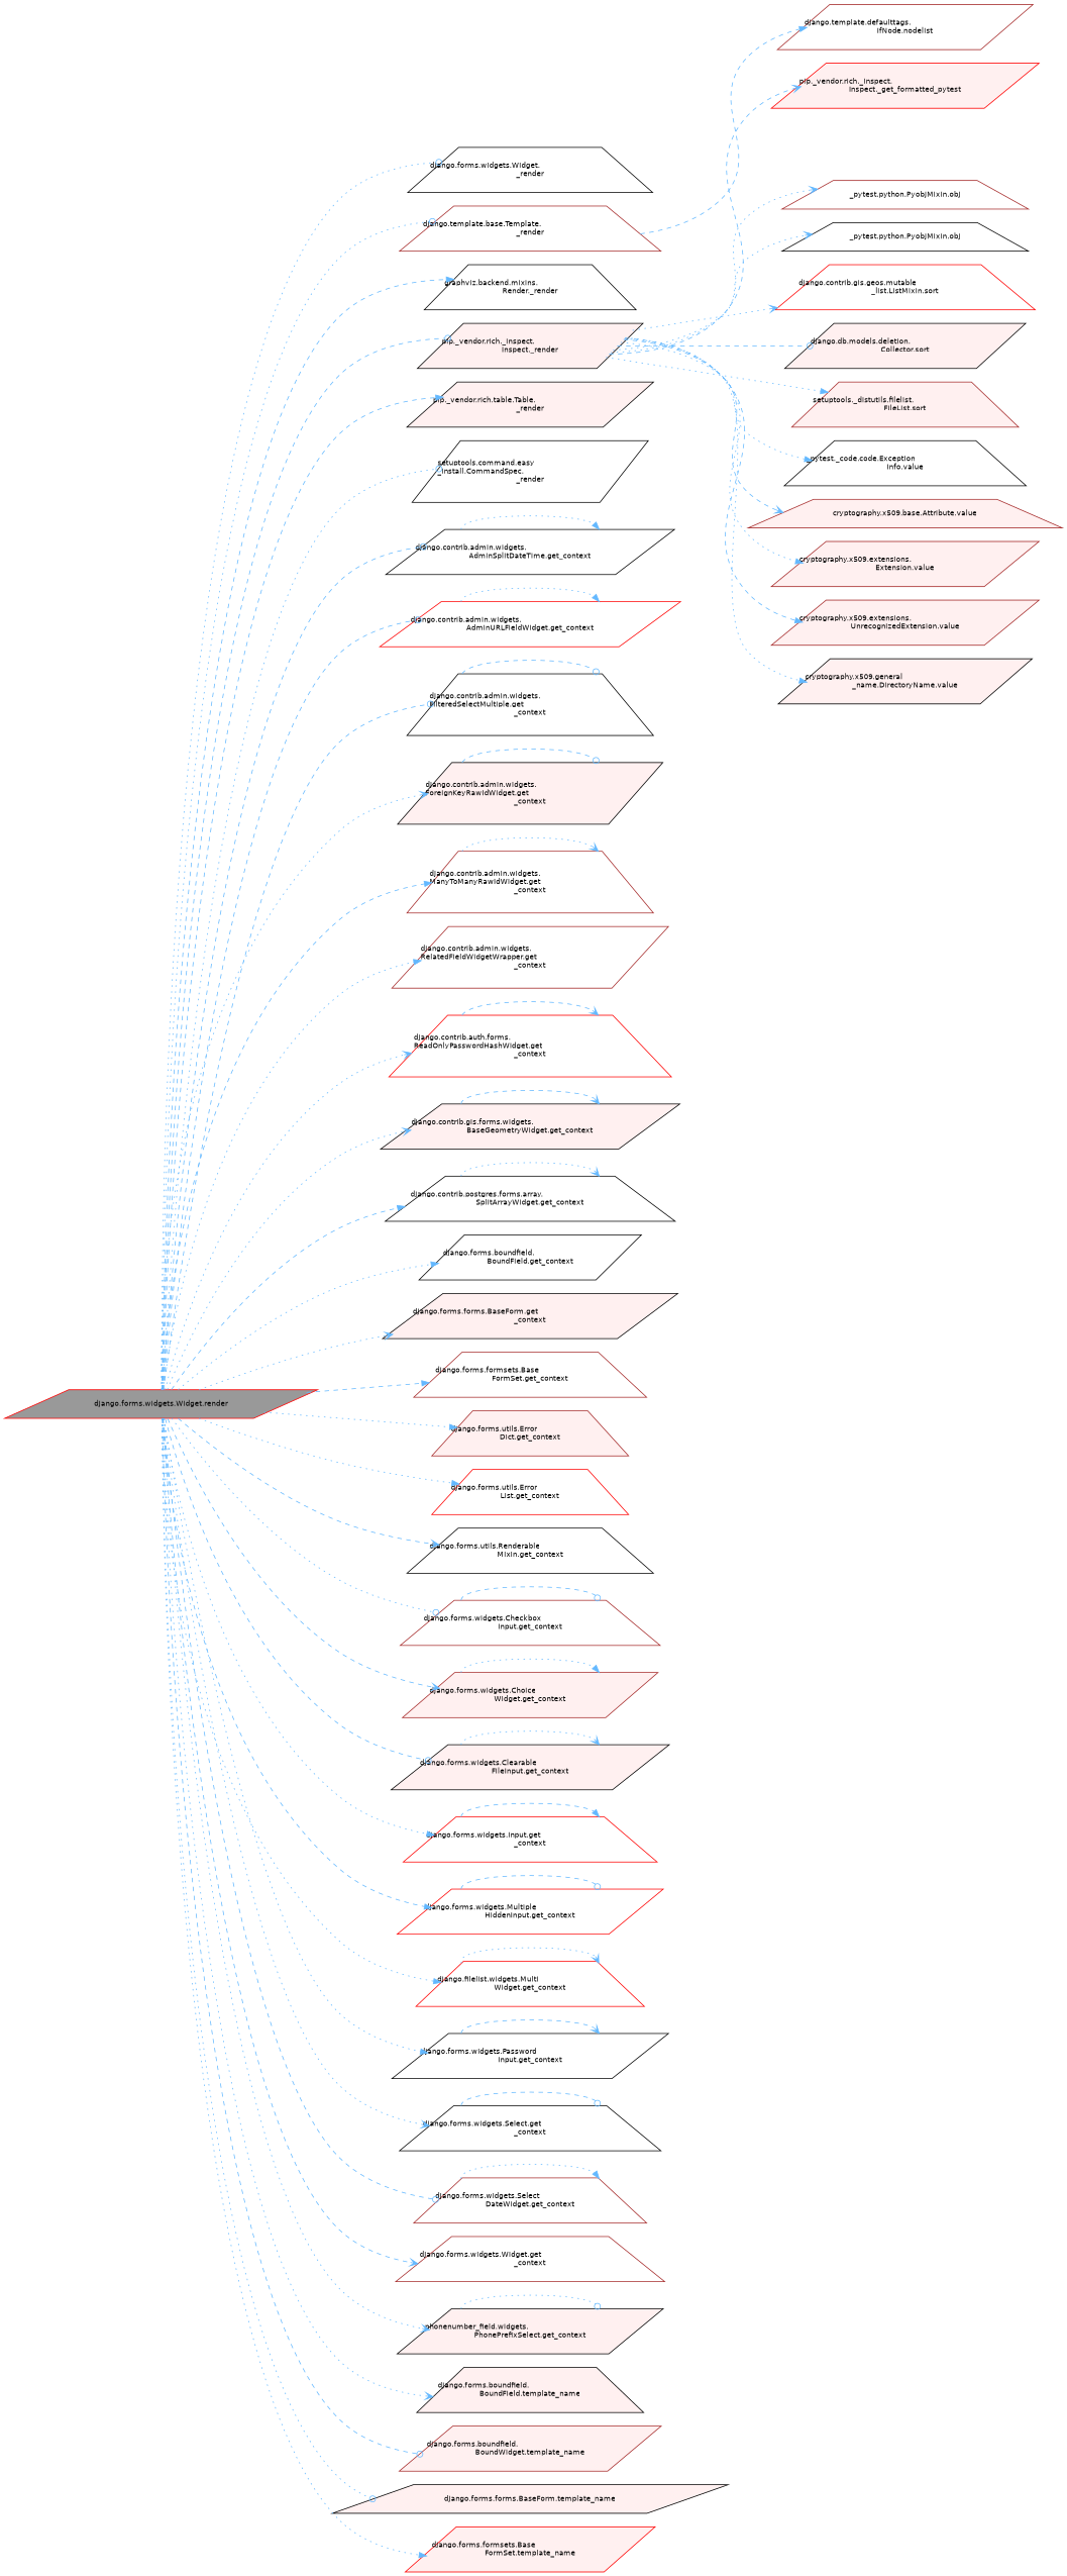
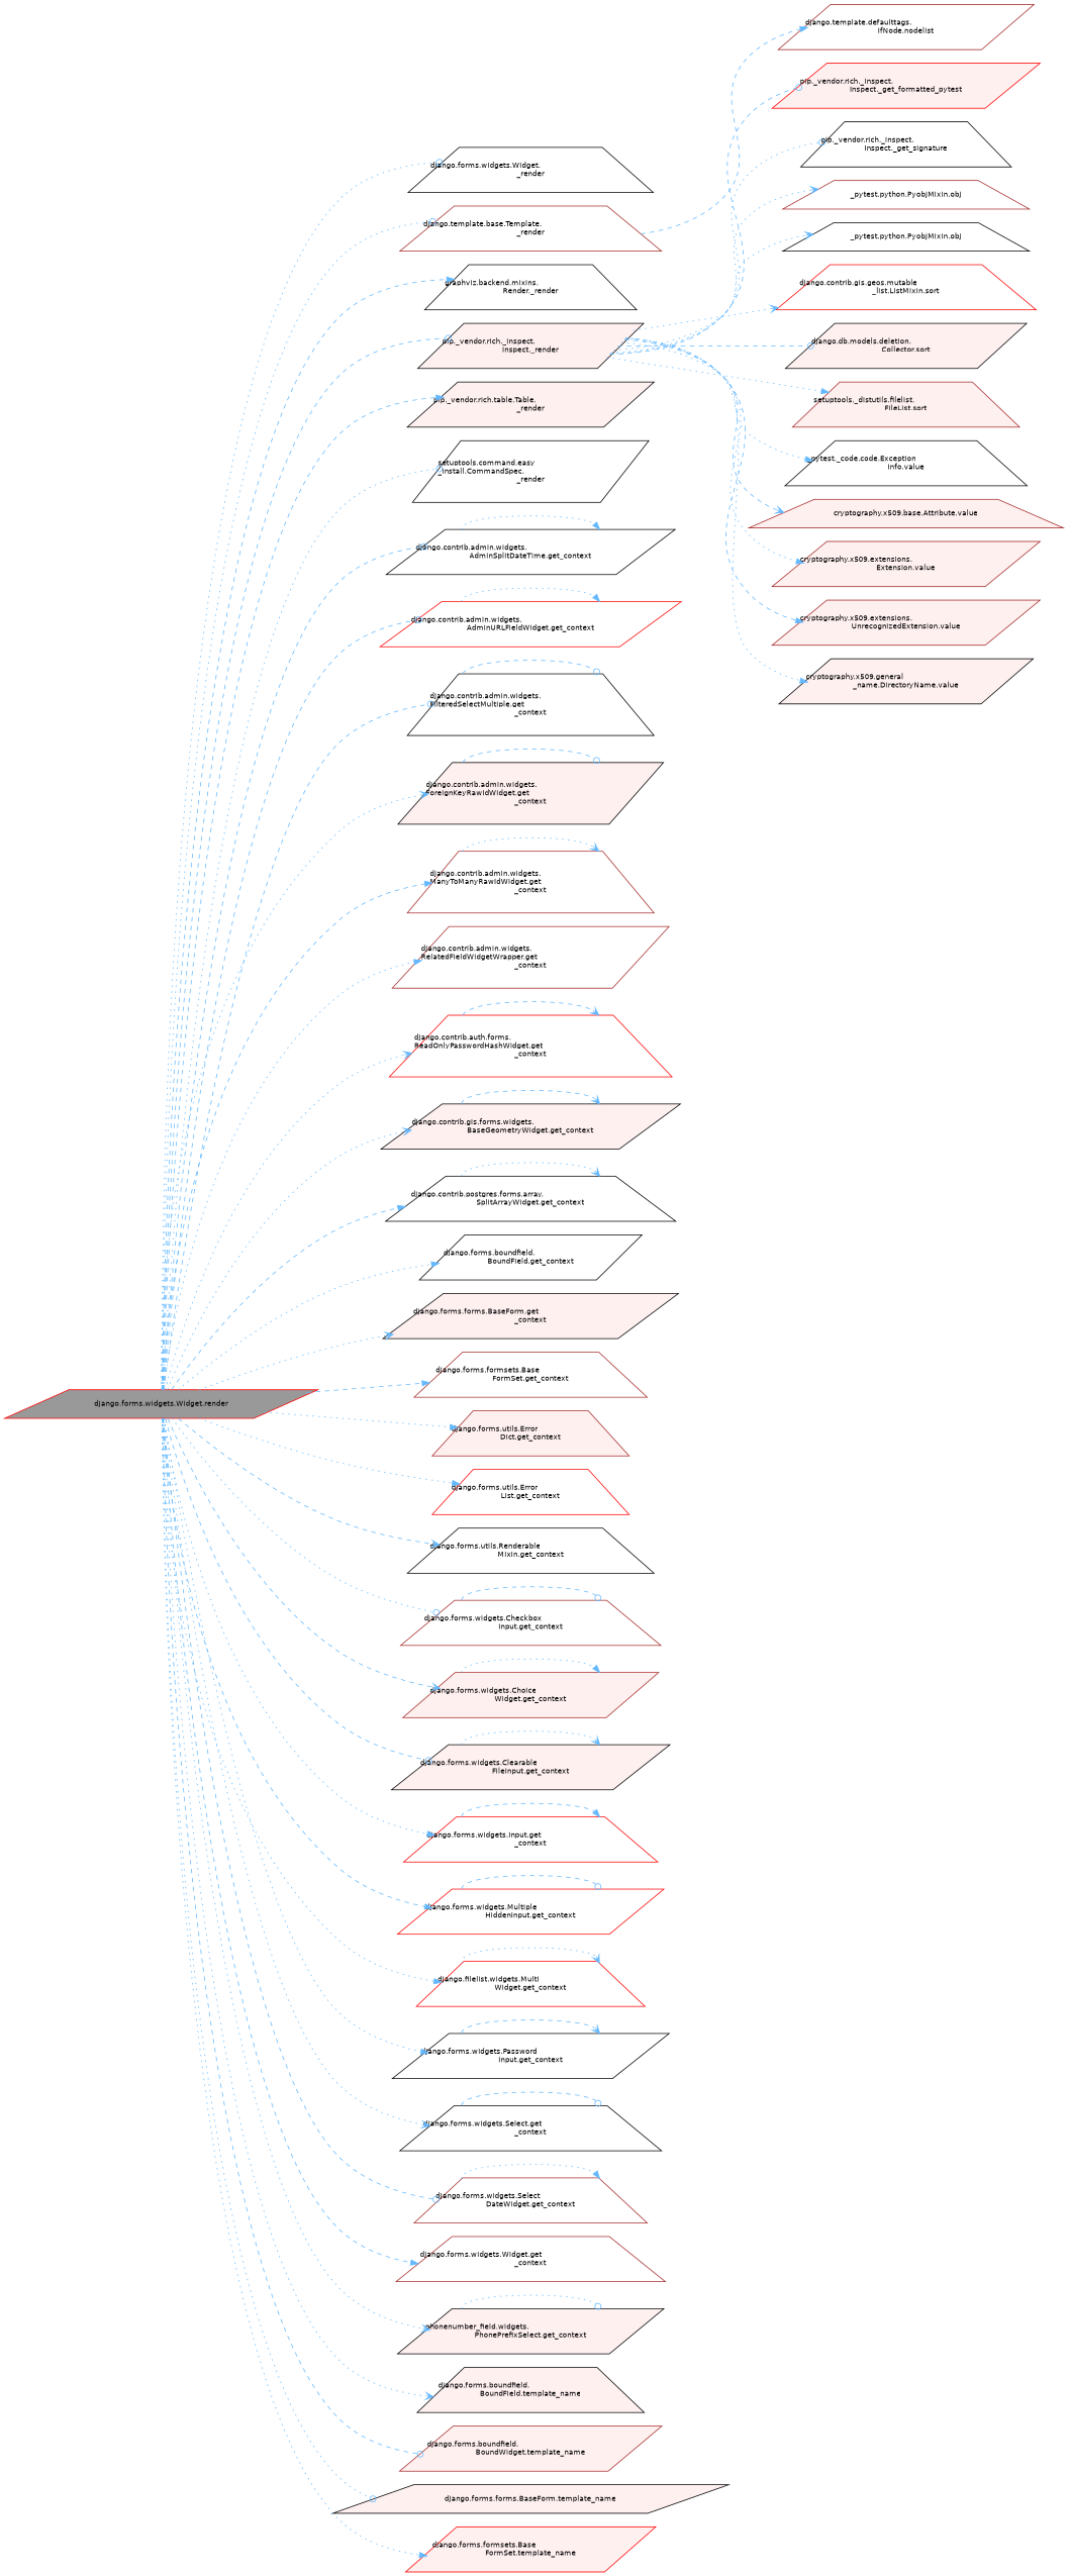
  digraph {
    rankdir=LR
    node [color=black fillcolor=white fontname=Helvetica fontsize=10 shape=parallelogram style=filled]
    edge [arrowhead=normal color=steelblue1 fontname=Helvetica fontsize=10 labelfontname=Helvetica labelfontsize=10 style=dotted]
    n1 [color=red fillcolor=grey60 fontcolor=black height=0.2 label="django.forms.widgets.Widget.render" width=0.4]
    n2 [height=0.2 label="django.forms.widgets.Widget.\l_render" shape=trapezium width=0.4]
    n3 [color=brown height=0.2 label="django.template.base.Template.\l_render" shape=trapezium width=0.4]
    n4 [height=0.2 label="graphviz.backend.mixins.\lRender._render" shape=trapezium width=0.4]
    n5 [fillcolor="#FFF0F0" height=0.2 label="pip._vendor.rich._inspect.\lInspect._render" width=0.4]
    n6 [fillcolor="#FFF0F0" height=0.2 label="pip._vendor.rich.table.Table.\l_render" width=0.4]
    n7 [height=0.2 label="setuptools.command.easy\l_install.CommandSpec.\l_render" width=0.4]
    n8 [height=0.2 label="django.contrib.admin.widgets.\lAdminSplitDateTime.get_context" width=0.4]
    n9 [color=red height=0.2 label="django.contrib.admin.widgets.\lAdminURLFieldWidget.get_context" width=0.4]
    n10 [height=0.2 label="django.contrib.admin.widgets.\lFilteredSelectMultiple.get\l_context" shape=trapezium width=0.4]
    n11 [fillcolor="#FFF0F0" height=0.2 label="django.contrib.admin.widgets.\lForeignKeyRawIdWidget.get\l_context" width=0.4]
    n12 [color=brown height=0.2 label="django.contrib.admin.widgets.\lManyToManyRawIdWidget.get\l_context" shape=trapezium width=0.4]
    n13 [color=brown height=0.2 label="django.contrib.admin.widgets.\lRelatedFieldWidgetWrapper.get\l_context" width=0.4]
    n14 [color=red height=0.2 label="django.contrib.auth.forms.\lReadOnlyPasswordHashWidget.get\l_context" shape=trapezium width=0.4]
    n15 [fillcolor="#FFF0F0" height=0.2 label="django.contrib.gis.forms.widgets.\lBaseGeometryWidget.get_context" width=0.4]
    n16 [height=0.2 label="django.contrib.postgres.forms.array.\lSplitArrayWidget.get_context" shape=trapezium width=0.4]
    n17 [height=0.2 label="django.forms.boundfield.\lBoundField.get_context" width=0.4]
    n18 [fillcolor="#FFF0F0" height=0.2 label="django.forms.forms.BaseForm.get\l_context" width=0.4]
    n19 [color=brown height=0.2 label="django.forms.formsets.Base\lFormSet.get_context" shape=trapezium width=0.4]
    n20 [color=brown fillcolor="#FFF0F0" height=0.2 label="django.forms.utils.Error\lDict.get_context" shape=trapezium width=0.4]
    n21 [color=red height=0.2 label="django.forms.utils.Error\lList.get_context" shape=trapezium width=0.4]
    n22 [height=0.2 label="django.forms.utils.Renderable\lMixin.get_context" shape=trapezium width=0.4]
    n23 [color=brown height=0.2 label="django.forms.widgets.Checkbox\lInput.get_context" shape=trapezium width=0.4]
    n24 [color=brown fillcolor="#FFF0F0" height=0.2 label="django.forms.widgets.Choice\lWidget.get_context" width=0.4]
    n25 [fillcolor="#FFF0F0" height=0.2 label="django.forms.widgets.Clearable\lFileInput.get_context" width=0.4]
    n26 [color=red height=0.2 label="django.forms.widgets.Input.get\l_context" shape=trapezium width=0.4]
    n27 [color=red height=0.2 label="django.forms.widgets.Multiple\lHiddenInput.get_context" width=0.4]
    n28 [color=red height=0.2 label="django.filelist.widgets.Multi\lWidget.get_context" shape=trapezium width=0.4]
    n29 [height=0.2 label="django.forms.widgets.Password\lInput.get_context" width=0.4]
    n30 [height=0.2 label="django.forms.widgets.Select.get\l_context" shape=trapezium width=0.4]
    n31 [color=brown height=0.2 label="django.forms.widgets.Select\lDateWidget.get_context" shape=trapezium width=0.4]
    n32 [color=brown height=0.2 label="django.forms.widgets.Widget.get\l_context" shape=trapezium width=0.4]
    n33 [fillcolor="#FFF0F0" height=0.2 label="phonenumber_field.widgets.\lPhonePrefixSelect.get_context" width=0.4]
    n34 [fillcolor="#FFF0F0" height=0.2 label="django.forms.boundfield.\lBoundField.template_name" shape=trapezium width=0.4]
    n35 [color=brown fillcolor="#FFF0F0" height=0.2 label="django.forms.boundfield.\lBoundWidget.template_name" width=0.4]
    n36 [fillcolor="#FFF0F0" height=0.2 label="django.forms.forms.BaseForm.template_name" width=0.4]
    n37 [color=red fillcolor="#FFF0F0" height=0.2 label="django.forms.formsets.Base\lFormSet.template_name" width=0.4]
    n38 [color=brown height=0.2 label="django.template.defaulttags.\lIfNode.nodelist" width=0.4]
    n39 [color=red fillcolor="#FFF0F0" height=0.2 label="pip._vendor.rich._inspect.\lInspect._get_formatted_pytest" width=0.4]
+   n40 [height=0.2 label="pip._vendor.rich._inspect.\lInspect._get_signature" shape=trapezium width=0.4]
    n41 [color=brown height=0.2 label="_pytest.python.PyobjMixin.obj" shape=trapezium width=0.4]
    n42 [height=0.2 label="_pytest.python.PyobjMixin.obj" shape=trapezium width=0.4]
    n43 [color=red height=0.2 label="django.contrib.gis.geos.mutable\l_list.ListMixin.sort" shape=trapezium width=0.4]
    n44 [fillcolor="#FFF0F0" height=0.2 label="django.db.models.deletion.\lCollector.sort" width=0.4]
    n45 [color=brown fillcolor="#FFF0F0" height=0.2 label="setuptools._distutils.filelist.\lFileList.sort" shape=trapezium width=0.4]
    n46 [height=0.2 label="_pytest._code.code.Exception\lInfo.value" shape=trapezium width=0.4]
    n47 [color=brown fillcolor="#FFF0F0" height=0.2 label="cryptography.x509.base.Attribute.value" shape=trapezium width=0.4]
    n48 [color=brown fillcolor="#FFF0F0" height=0.2 label="cryptography.x509.extensions.\lExtension.value" width=0.4]
    n49 [color=brown fillcolor="#FFF0F0" height=0.2 label="cryptography.x509.extensions.\lUnrecognizedExtension.value" width=0.4]
    n50 [fillcolor="#FFF0F0" height=0.2 label="cryptography.x509.general\l_name.DirectoryName.value" width=0.4]
    n1 -> n2 [arrowhead=odot]
    n1 -> n3 [arrowhead=odot]
    n1 -> n4 [style=dashed]
    n1 -> n5 [arrowhead=odot style=dashed]
    n1 -> n6 [style=dashed]
    n1 -> n7 [arrowhead=odot]
    n1 -> n8 [arrowhead=odot style=dashed]
    n1 -> n9 [arrowhead=odot style=dashed]
    n1 -> n10 [arrowhead=odot style=dashed]
    n1 -> n11 [arrowhead=vee]
    n1 -> n12 [style=dashed]
    n1 -> n13
    n1 -> n14 [arrowhead=vee]
    n1 -> n15 [arrowhead=vee]
    n1 -> n16 [style=dashed]
    n1 -> n17
    n1 -> n18 [arrowhead=vee]
    n1 -> n19 [style=dashed]
    n1 -> n20
    n1 -> n21
    n1 -> n22 [arrowhead=vee style=dashed]
    n1 -> n23 [arrowhead=odot]
    n1 -> n24 [arrowhead=vee style=dashed]
    n1 -> n25 [arrowhead=odot style=dashed]
    n1 -> n26
    n1 -> n27 [style=dashed]
    n1 -> n28
    n1 -> n29
    n1 -> n30 [arrowhead=vee]
    n1 -> n31 [arrowhead=odot style=dashed]
-   n1 -> n32 [arrowhead=vee style=dashed]
+   n1 -> n32 [style=dashed]
    n1 -> n33 [arrowhead=vee]
    n1 -> n34 [arrowhead=vee]
    n1 -> n35 [arrowhead=odot style=dashed]
    n1 -> n36 [arrowhead=odot]
    n1 -> n37
    n3 -> n38 [style=dashed]
-   n5 -> n39 [arrowhead=vee style=dashed]
+   n5 -> n39 [arrowhead=odot style=dashed]
+   n5 -> n40 [arrowhead=odot]
    n5 -> n41 [arrowhead=vee]
    n5 -> n42 [arrowhead=vee]
    n5 -> n43 [arrowhead=vee]
    n5 -> n44 [arrowhead=odot style=dashed]
    n5 -> n45
    n5 -> n46
    n5 -> n47 [arrowhead=vee style=dashed]
    n5 -> n48
    n5 -> n49 [style=dashed]
    n5 -> n50
    n8 -> n8
    n9 -> n9
    n10 -> n10 [arrowhead=odot style=dashed]
    n11 -> n11 [arrowhead=odot style=dashed]
    n12 -> n12 [arrowhead=vee]
    n14 -> n14 [arrowhead=vee style=dashed]
    n15 -> n15 [arrowhead=vee style=dashed]
    n16 -> n16 [arrowhead=vee]
    n23 -> n23 [arrowhead=odot style=dashed]
    n24 -> n24
    n25 -> n25 [arrowhead=vee]
    n26 -> n26 [style=dashed]
    n27 -> n27 [arrowhead=odot style=dashed]
    n28 -> n28 [arrowhead=vee]
    n29 -> n29 [arrowhead=vee style=dashed]
    n30 -> n30 [arrowhead=odot style=dashed]
    n31 -> n31
    n33 -> n33 [arrowhead=odot]
  }
